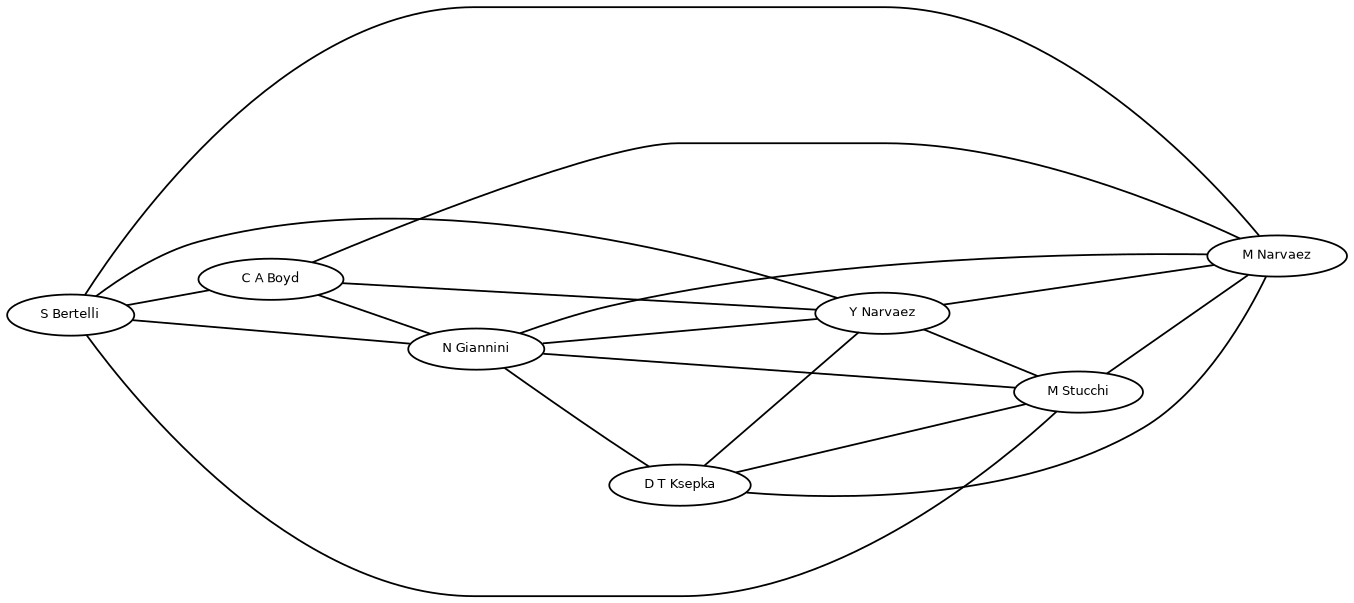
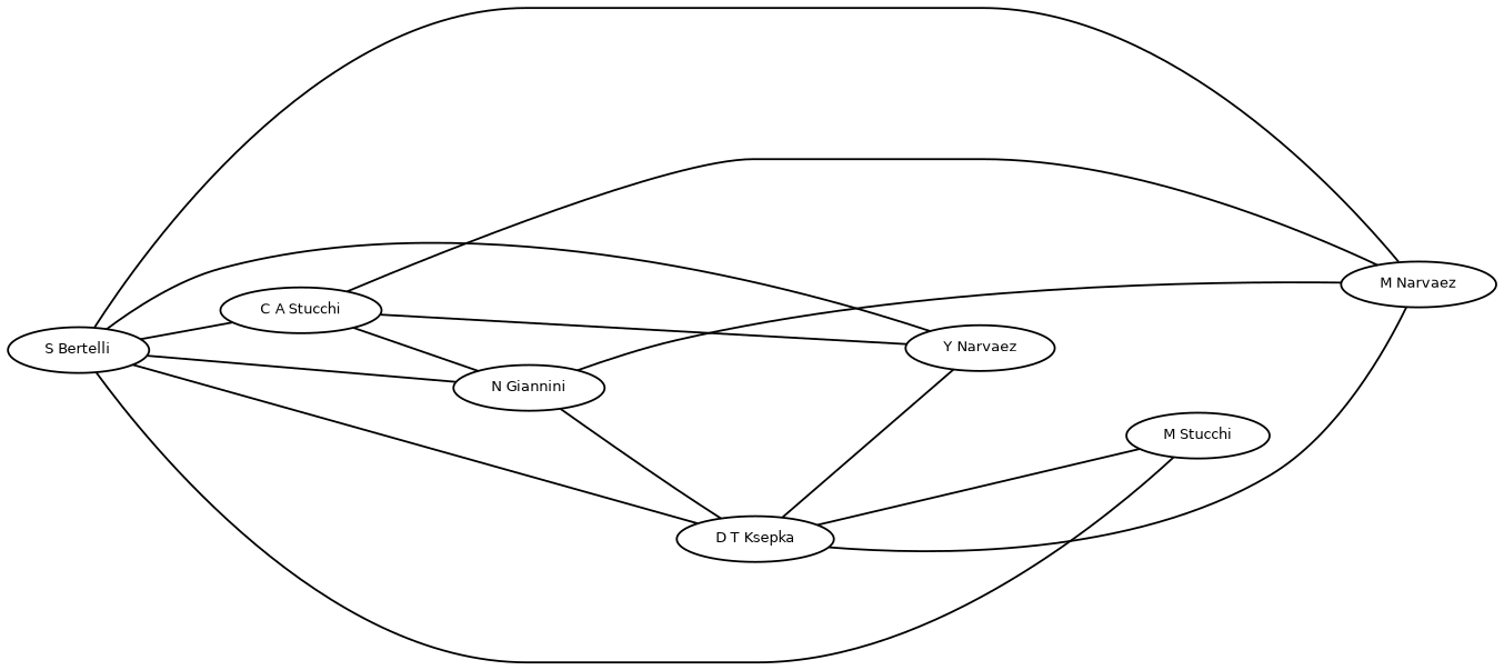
  graph {
    rankdir=LR
    node [fontname=Helvetica fontsize=7]
    edge [fontname=Helvetica fontsize=7]
    n1 [height=0.27433100247 label="S Bertelli" width=0.27433100247]
-   n2 [height=0.27433100247 label="C A Boyd" width=0.27433100247]
+   n2 [height=0.27433100247 label="C A Stucchi" width=0.27433100247]
    n3 [height=0.27433100247 label="N Giannini" width=0.27433100247]
    n4 [height=0.27433100247 label="D T Ksepka" width=0.27433100247]
    n5 [height=0.27433100247 label="Y Narvaez" width=0.27433100247]
    n6 [height=0.27433100247 label="M Stucchi" width=0.27433100247]
    n7 [height=0.27433100247 label="M Narvaez" width=0.27433100247]
    n1 -- n2
    n1 -- n3
+   n1 -- n4
    n1 -- n5
    n1 -- n6
    n1 -- n7
    n2 -- n3
    n2 -- n5
    n2 -- n7
    n3 -- n4
-   n3 -- n5
-   n3 -- n6
    n3 -- n7
    n4 -- n5
    n4 -- n6
    n4 -- n7
-   n5 -- n6
-   n5 -- n7
-   n6 -- n7
  }
